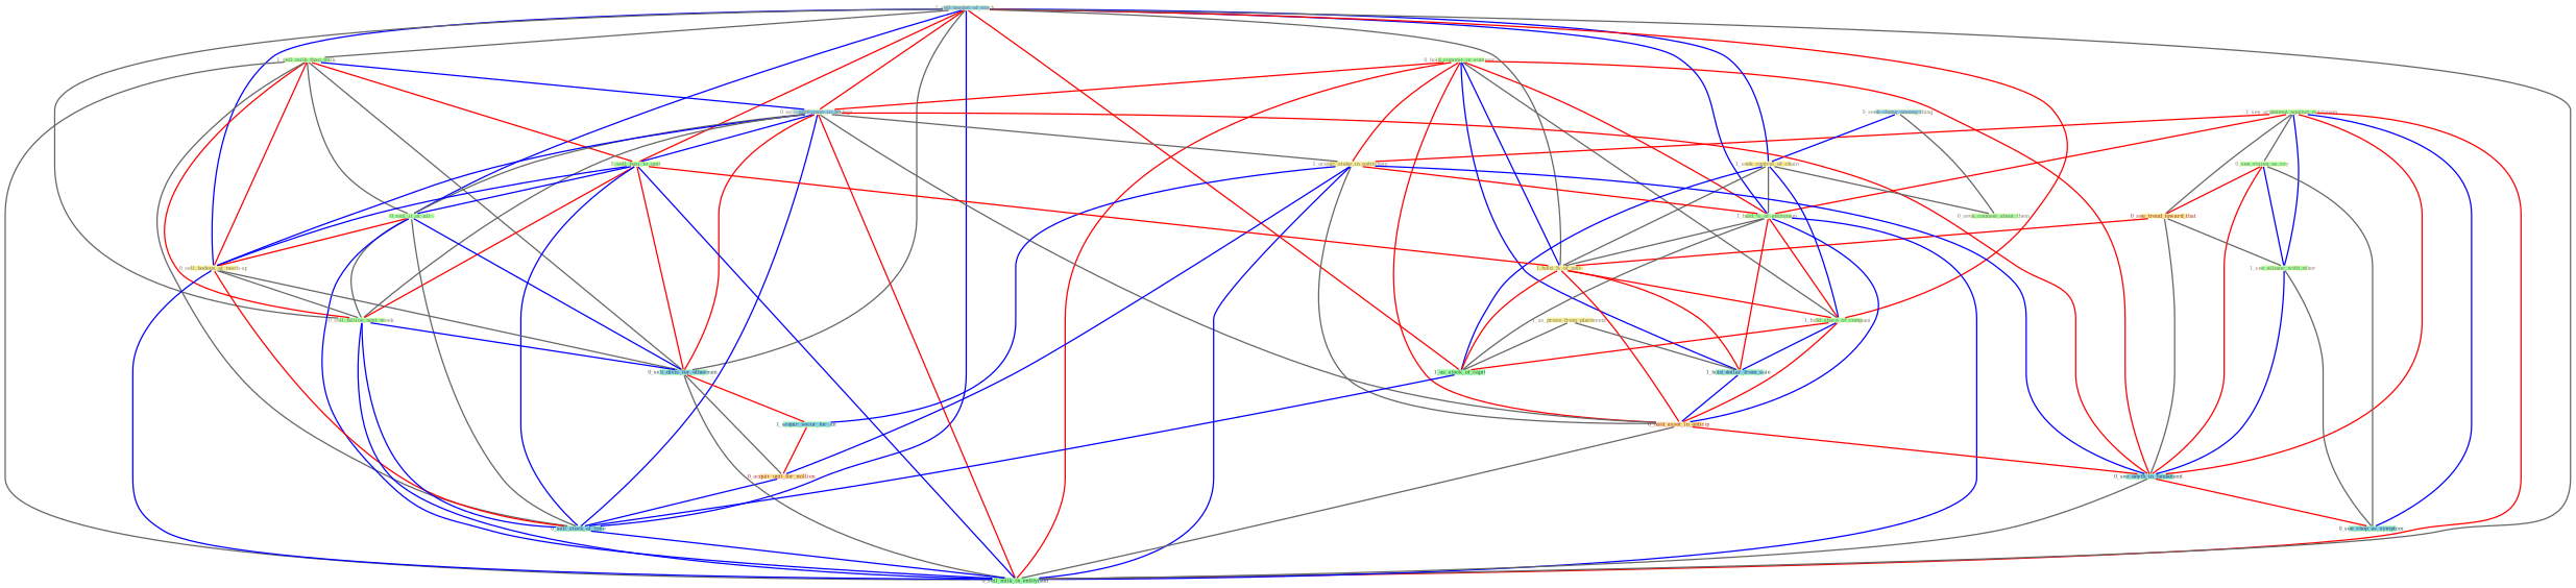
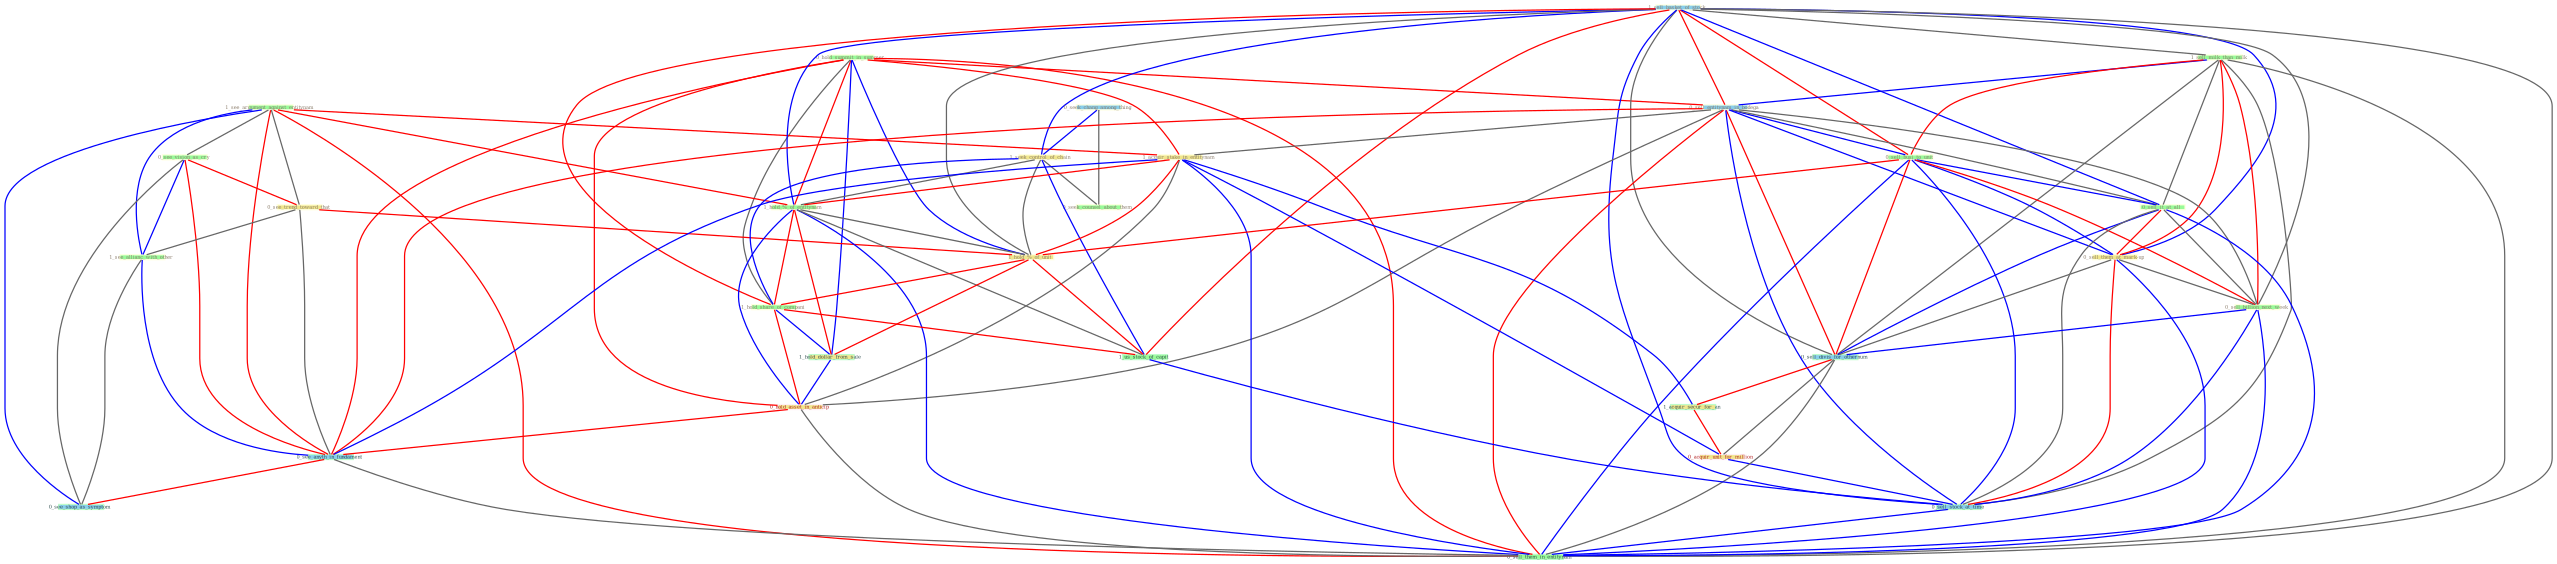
  graph {
    node [color="#ffffe0" fillcolor=palegreen fixedsize=true fontcolor="#8b7d6b" fontsize=4 shape=polygon style=filled]
    edge [color=red w=1]
    "0_hold_summit_in_summer " [height=.06 width=.5]
    "1_see_argument_against_entitynam " [height=.06 width=.5]
    "1_sell_basket_of_stock " [fillcolor=skyblue height=.06 width=.5]
    "0_seek_chang_among_thing " [fillcolor=skyblue height=.06 width=.5]
    "0_see_vision_as_cry " [height=.06 width=.5]
    "1_sell_milk_than_milk " [height=.06 width=.5]
    "0_sell_entitynam_in_bodega " [fillcolor=skyblue height=.06 width=.5]
-   "0_see_trend_toward_that " [fillcolor=khaki fontcolor="#b22222" height=.06 width=.5]
+   "0_see_trend_toward_that " [fillcolor=khaki height=.06 width=.5]
    "1_seek_control_of_chain " [fillcolor=khaki height=.06 width=.5]
    "1_acquir_stake_in_entitynam " [fillcolor=khaki height=.06 width=.5]
    "0_sell_busi_to_unit " [height=.06 width=.5]
    "0_sell_it_at_all " [height=.06 width=.5]
-   "0_sell_them_at_mark-up " [fillcolor=khaki height=.06 width=.5 label="0_sell_bodega_at_mark-up"]
+   "0_sell_them_at_mark-up " [fillcolor=khaki height=.06 width=.5]
    "0_sell_billion_next_week " [height=.06 width=.5]
    "1_hold_%_of_entitynam " [height=.06 width=.5]
    "1_hold_%_of_unit " [fillcolor=khaki height=.06 width=.5]
    "0_seek_counsel_about_them " [height=.06 width=.5]
-   "1_us_proce_from_placement " [fillcolor=khaki height=.06 width=.5]
    "1_hold_share_of_compani " [height=.06 width=.5]
    "1_see_allianc_with_other " [height=.06 width=.5]
    "0_hold_asset_in_anticip " [color="#fff0f5" fillcolor=khaki fontcolor="#b22222" height=.06 width=.5]
    "0_acquir_unit_for_million " [color="#fff0f5" fillcolor=khaki fontcolor="#b22222" height=.06 width=.5]
-   "1_hold_dollar_from_sale " [color="#BDFCC9" fillcolor=skyblue fontcolor="#2f4f4f" height=.06 width=.5]
+   "1_hold_dollar_from_sale " [color="#BDFCC9" fillcolor=khaki fontcolor="#2f4f4f" height=.06 width=.5]
    "0_see_anyth_in_fundament " [color="#BDFCC9" fillcolor=skyblue fontcolor="#2f4f4f" height=.06 width=.5]
-   "0_sell_them_in_entitynam " [color="#BDFCC9" fontcolor="#2f4f4f" height=.06 width=.5 label="0_sell_milk_in_entitynam"]
+   "0_sell_them_in_entitynam " [color="#BDFCC9" fontcolor="#2f4f4f" height=.06 width=.5]
    "0_see_shop_as_symptom " [color="#BDFCC9" fillcolor=skyblue fontcolor="#2f4f4f" height=.06 width=.5]
    "0_sell_divis_for_othernum " [color="#BDFCC9" fillcolor=skyblue fontcolor="#2f4f4f" height=.06 width=.5]
    "1_us_stock_of_capit " [color="#BDFCC9" fontcolor="#2f4f4f" height=.06 width=.5]
    "0_sell_stock_at_time " [color="#BDFCC9" fillcolor=skyblue fontcolor="#2f4f4f" height=.06 width=.5]
-   "1_acquir_secur_for_an " [color="#BDFCC9" fillcolor=skyblue fontcolor="#2f4f4f" height=.06 width=.5]
+   "1_acquir_secur_for_an " [color="#BDFCC9" fillcolor=khaki fontcolor="#2f4f4f" height=.06 width=.5]
    subgraph sub_1 {
      "0_hold_summit_in_summer "
      "1_see_argument_against_entitynam "
      "1_sell_basket_of_stock "
      "0_seek_chang_among_thing "
      "0_see_vision_as_cry "
      "1_sell_milk_than_milk "
      "0_sell_entitynam_in_bodega "
      "0_see_trend_toward_that "
      "1_seek_control_of_chain "
      "1_acquir_stake_in_entitynam "
      "0_sell_busi_to_unit "
      "0_sell_it_at_all "
      "0_sell_them_at_mark-up "
      "0_sell_billion_next_week "
      "1_hold_%_of_entitynam "
      "1_hold_%_of_unit "
      "0_seek_counsel_about_them "
-     "1_us_proce_from_placement "
      "1_hold_share_of_compani "
      "1_see_allianc_with_other "
    }
    subgraph sub_2 {
      "0_hold_asset_in_anticip "
      "0_acquir_unit_for_million "
    }
    "0_hold_summit_in_summer " -- "0_sell_entitynam_in_bodega "
    "0_hold_summit_in_summer " -- "1_acquir_stake_in_entitynam "
    "0_hold_summit_in_summer " -- "1_hold_%_of_entitynam "
    "0_hold_summit_in_summer " -- "1_hold_%_of_unit " [color=blue]
    "0_hold_summit_in_summer " -- "1_hold_share_of_compani " [color=gray40]
    "0_hold_summit_in_summer " -- "0_hold_asset_in_anticip " [w=2]
    "0_hold_summit_in_summer " -- "1_hold_dollar_from_sale " [color=blue]
    "0_hold_summit_in_summer " -- "0_see_anyth_in_fundament "
    "0_hold_summit_in_summer " -- "0_sell_them_in_entitynam "
    "1_see_argument_against_entitynam " -- "0_see_vision_as_cry " [color=gray40]
    "1_see_argument_against_entitynam " -- "0_see_trend_toward_that " [color=gray40]
    "1_see_argument_against_entitynam " -- "1_acquir_stake_in_entitynam "
    "1_see_argument_against_entitynam " -- "1_hold_%_of_entitynam "
    "1_see_argument_against_entitynam " -- "1_see_allianc_with_other " [color=blue]
    "1_see_argument_against_entitynam " -- "0_see_anyth_in_fundament "
    "1_see_argument_against_entitynam " -- "0_sell_them_in_entitynam "
    "1_see_argument_against_entitynam " -- "0_see_shop_as_symptom " [color=blue]
    "1_sell_basket_of_stock " -- "1_sell_milk_than_milk " [color=gray40]
    "1_sell_basket_of_stock " -- "0_sell_entitynam_in_bodega "
    "1_sell_basket_of_stock " -- "1_seek_control_of_chain " [color=blue]
    "1_sell_basket_of_stock " -- "0_sell_busi_to_unit "
    "1_sell_basket_of_stock " -- "0_sell_it_at_all " [color=blue]
    "1_sell_basket_of_stock " -- "0_sell_them_at_mark-up " [color=blue]
    "1_sell_basket_of_stock " -- "0_sell_billion_next_week " [color=gray40]
    "1_sell_basket_of_stock " -- "1_hold_%_of_entitynam " [color=blue]
    "1_sell_basket_of_stock " -- "1_hold_%_of_unit " [color=gray40]
    "1_sell_basket_of_stock " -- "1_hold_share_of_compani "
    "1_sell_basket_of_stock " -- "0_sell_them_in_entitynam " [color=gray40]
    "1_sell_basket_of_stock " -- "0_sell_divis_for_othernum " [color=gray40]
    "1_sell_basket_of_stock " -- "1_us_stock_of_capit "
    "1_sell_basket_of_stock " -- "0_sell_stock_at_time " [color=blue]
    "0_seek_chang_among_thing " -- "1_seek_control_of_chain " [color=blue]
    "0_seek_chang_among_thing " -- "0_seek_counsel_about_them " [color=gray40]
    "0_see_vision_as_cry " -- "0_see_trend_toward_that "
    "0_see_vision_as_cry " -- "1_see_allianc_with_other " [color=blue]
    "0_see_vision_as_cry " -- "0_see_anyth_in_fundament "
    "0_see_vision_as_cry " -- "0_see_shop_as_symptom " [color=gray40 w=2]
    "1_sell_milk_than_milk " -- "0_sell_entitynam_in_bodega " [color=blue]
    "1_sell_milk_than_milk " -- "0_sell_busi_to_unit "
    "1_sell_milk_than_milk " -- "0_sell_it_at_all " [color=gray40]
    "1_sell_milk_than_milk " -- "0_sell_them_at_mark-up "
    "1_sell_milk_than_milk " -- "0_sell_billion_next_week "
    "1_sell_milk_than_milk " -- "0_sell_them_in_entitynam " [color=gray40]
    "1_sell_milk_than_milk " -- "0_sell_divis_for_othernum " [color=gray40]
    "1_sell_milk_than_milk " -- "0_sell_stock_at_time " [color=gray40]
    "0_sell_entitynam_in_bodega " -- "1_acquir_stake_in_entitynam " [color=gray40]
    "0_sell_entitynam_in_bodega " -- "0_sell_busi_to_unit " [color=blue]
    "0_sell_entitynam_in_bodega " -- "0_sell_it_at_all " [color=gray40]
    "0_sell_entitynam_in_bodega " -- "0_sell_them_at_mark-up " [color=blue]
    "0_sell_entitynam_in_bodega " -- "0_sell_billion_next_week " [color=gray40]
    "0_sell_entitynam_in_bodega " -- "0_hold_asset_in_anticip " [color=gray40]
    "0_sell_entitynam_in_bodega " -- "0_see_anyth_in_fundament "
    "0_sell_entitynam_in_bodega " -- "0_sell_them_in_entitynam " [w=2]
    "0_sell_entitynam_in_bodega " -- "0_sell_divis_for_othernum "
    "0_sell_entitynam_in_bodega " -- "0_sell_stock_at_time " [color=blue]
    "0_see_trend_toward_that " -- "1_hold_%_of_unit "
    "0_see_trend_toward_that " -- "1_see_allianc_with_other " [color=gray40]
    "0_see_trend_toward_that " -- "0_see_anyth_in_fundament " [color=gray40]
    "1_seek_control_of_chain " -- "1_hold_%_of_entitynam " [color=gray40]
    "1_seek_control_of_chain " -- "1_hold_%_of_unit " [color=gray40]
    "1_seek_control_of_chain " -- "0_seek_counsel_about_them " [color=gray40]
    "1_seek_control_of_chain " -- "1_hold_share_of_compani " [color=blue]
    "1_seek_control_of_chain " -- "1_us_stock_of_capit " [color=blue]
    "1_acquir_stake_in_entitynam " -- "1_hold_%_of_entitynam "
    "1_acquir_stake_in_entitynam " -- "0_hold_asset_in_anticip " [color=gray40]
    "1_acquir_stake_in_entitynam " -- "0_acquir_unit_for_million " [color=blue]
    "1_acquir_stake_in_entitynam " -- "0_see_anyth_in_fundament " [color=blue]
    "1_acquir_stake_in_entitynam " -- "0_sell_them_in_entitynam " [color=blue w=2]
    "1_acquir_stake_in_entitynam " -- "1_acquir_secur_for_an " [color=blue]
    "0_sell_busi_to_unit " -- "0_sell_it_at_all " [color=blue]
    "0_sell_busi_to_unit " -- "0_sell_them_at_mark-up " [color=blue]
    "0_sell_busi_to_unit " -- "0_sell_billion_next_week "
    "0_sell_busi_to_unit " -- "1_hold_%_of_unit "
    "0_sell_busi_to_unit " -- "0_sell_them_in_entitynam " [color=blue]
    "0_sell_busi_to_unit " -- "0_sell_divis_for_othernum "
    "0_sell_busi_to_unit " -- "0_sell_stock_at_time " [color=blue]
    "0_sell_it_at_all " -- "0_sell_them_at_mark-up " [w=2]
    "0_sell_it_at_all " -- "0_sell_billion_next_week " [color=gray40]
    "0_sell_it_at_all " -- "0_sell_them_in_entitynam " [color=blue]
    "0_sell_it_at_all " -- "0_sell_divis_for_othernum " [color=blue]
    "0_sell_it_at_all " -- "0_sell_stock_at_time " [color=gray40 w=2]
    "0_sell_them_at_mark-up " -- "0_sell_billion_next_week " [color=gray40]
    "0_sell_them_at_mark-up " -- "0_sell_them_in_entitynam " [color=blue w=2]
    "0_sell_them_at_mark-up " -- "0_sell_divis_for_othernum " [color=gray40]
    "0_sell_them_at_mark-up " -- "0_sell_stock_at_time " [w=2]
    "0_sell_billion_next_week " -- "0_sell_them_in_entitynam " [color=blue]
    "0_sell_billion_next_week " -- "0_sell_divis_for_othernum " [color=blue]
    "0_sell_billion_next_week " -- "0_sell_stock_at_time " [color=blue]
    "1_hold_%_of_entitynam " -- "1_hold_%_of_unit " [color=gray40 w=3]
    "1_hold_%_of_entitynam " -- "1_hold_share_of_compani " [w=2]
    "1_hold_%_of_entitynam " -- "0_hold_asset_in_anticip " [color=blue]
    "1_hold_%_of_entitynam " -- "1_hold_dollar_from_sale "
    "1_hold_%_of_entitynam " -- "0_sell_them_in_entitynam " [color=blue]
    "1_hold_%_of_entitynam " -- "1_us_stock_of_capit " [color=gray40]
    "1_hold_%_of_unit " -- "1_hold_share_of_compani " [w=2]
-   "1_hold_%_of_unit " -- "0_hold_asset_in_anticip "
+   "1_hold_%_of_unit " -- "1_acquir_stake_in_entitynam "
    "1_hold_%_of_unit " -- "1_hold_dollar_from_sale "
    "1_hold_%_of_unit " -- "1_us_stock_of_capit "
-   "1_us_proce_from_placement " -- "1_hold_dollar_from_sale " [color=gray40]
-   "1_us_proce_from_placement " -- "1_us_stock_of_capit " [color=gray40]
    "1_hold_share_of_compani " -- "0_hold_asset_in_anticip "
    "1_hold_share_of_compani " -- "1_hold_dollar_from_sale " [color=blue]
    "1_hold_share_of_compani " -- "1_us_stock_of_capit "
    "1_see_allianc_with_other " -- "0_see_anyth_in_fundament " [color=blue]
    "1_see_allianc_with_other " -- "0_see_shop_as_symptom " [color=gray40]
    "0_hold_asset_in_anticip " -- "0_see_anyth_in_fundament "
    "0_hold_asset_in_anticip " -- "0_sell_them_in_entitynam " [color=gray40]
    "0_acquir_unit_for_million " -- "0_sell_stock_at_time " [color=blue]
    "1_hold_dollar_from_sale " -- "0_hold_asset_in_anticip " [color=blue]
    "0_see_anyth_in_fundament " -- "0_sell_them_in_entitynam " [color=gray40]
    "0_see_anyth_in_fundament " -- "0_see_shop_as_symptom "
    "0_sell_divis_for_othernum " -- "0_acquir_unit_for_million " [color=gray40]
    "0_sell_divis_for_othernum " -- "0_sell_them_in_entitynam " [color=gray40]
    "0_sell_divis_for_othernum " -- "1_acquir_secur_for_an "
    "1_us_stock_of_capit " -- "0_sell_stock_at_time " [color=blue]
    "0_sell_stock_at_time " -- "0_sell_them_in_entitynam " [color=blue]
    "1_acquir_secur_for_an " -- "0_acquir_unit_for_million " [w=2]
  }
